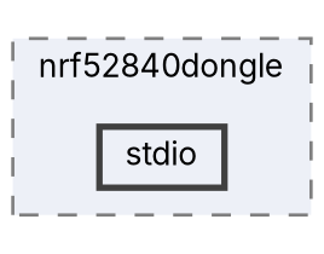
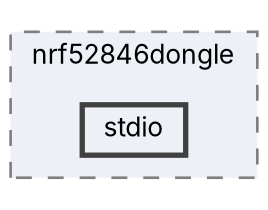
  digraph {
    compound=true
    rankdir=LR
    fontname=Inter
    n1 [color=grey25 fillcolor="#edf0f7" fontname=Inter fontsize=10 height=0.2 label=stdio shape=box style="filled,bold" width=0.4]
    subgraph cluster_1 {
      bgcolor="#edf0f7"
      fontsize=10
-     label=nrf52840dongle
+     label=nrf52846dongle
      pencolor=grey50
      style="filled,dashed"
      n1
    }
  }
